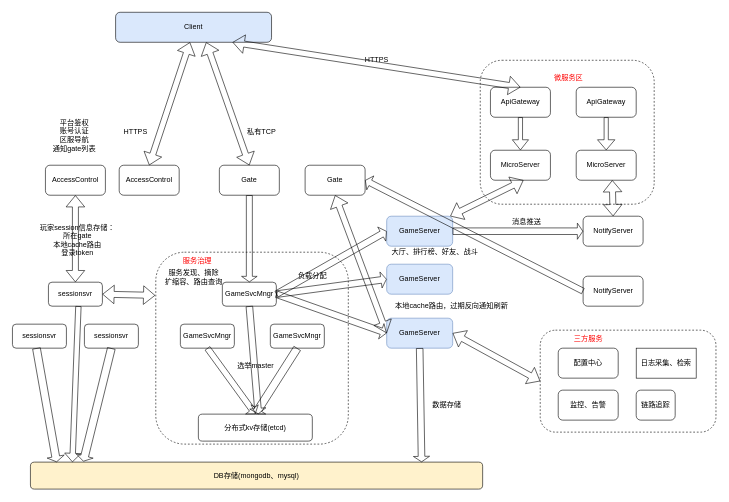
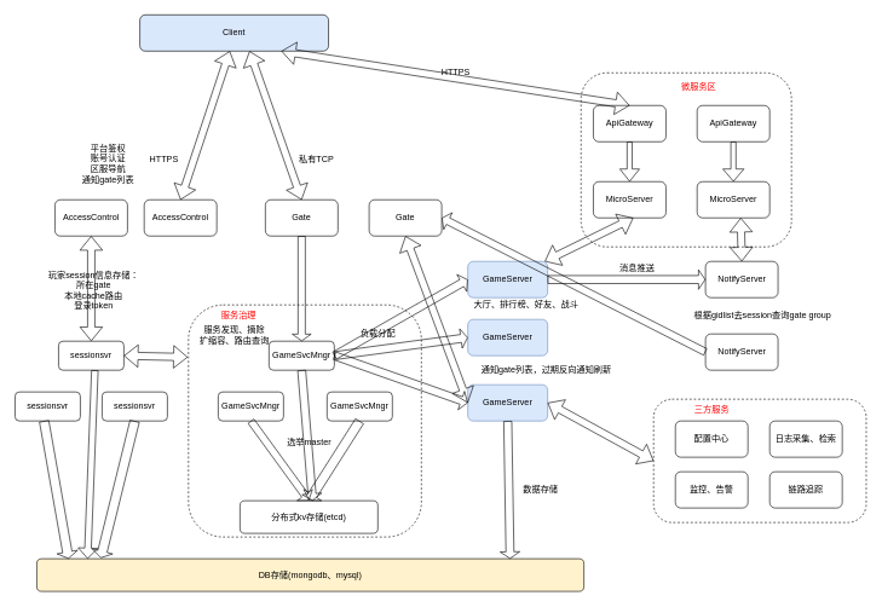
  <mxCell id="0" />
  <mxCell id="1" parent="0" />
  <mxCell id="2" value="" style="rounded=1;whiteSpace=wrap;html=1;dashed=1;" parent="1" vertex="1"><mxGeometry x="259" y="420" width="321" height="320" as="geometry" /></mxCell>
  <mxCell id="3" value="" style="rounded=1;whiteSpace=wrap;html=1;dashed=1;" parent="1" vertex="1"><mxGeometry x="800" y="100" width="290" height="240" as="geometry" /></mxCell>
  <mxCell id="4" value="Gate" style="rounded=1;whiteSpace=wrap;html=1;" parent="1" vertex="1"><mxGeometry x="365" y="275" width="100" height="50" as="geometry" /></mxCell>
  <mxCell id="5" value="Gate" style="rounded=1;whiteSpace=wrap;html=1;" parent="1" vertex="1"><mxGeometry x="508" y="275" width="100" height="50" as="geometry" /></mxCell>
  <mxCell id="6" value="AccessControl" style="rounded=1;whiteSpace=wrap;html=1;" parent="1" vertex="1"><mxGeometry x="75" y="275" width="100" height="50" as="geometry" /></mxCell>
  <mxCell id="7" value="AccessControl" style="rounded=1;whiteSpace=wrap;html=1;" parent="1" vertex="1"><mxGeometry x="198" y="275" width="100" height="50" as="geometry" /></mxCell>
  <mxCell id="8" value="Client" style="rounded=1;whiteSpace=wrap;html=1;fillColor=#dae8fc;" parent="1" vertex="1"><mxGeometry x="192" y="20" width="260" height="50" as="geometry" /></mxCell>
  <mxCell id="9" value="GameSvcMngr" style="rounded=1;whiteSpace=wrap;html=1;" parent="1" vertex="1"><mxGeometry x="370" y="470" width="90" height="40" as="geometry" /></mxCell>
  <mxCell id="10" value="HTTPS" style="text;html=1;resizable=0;autosize=1;align=center;verticalAlign=middle;points=[];fillColor=none;strokeColor=none;rounded=0;" parent="1" vertex="1"><mxGeometry x="200" y="210" width="50" height="20" as="geometry" /></mxCell>
  <mxCell id="11" value="私有TCP" style="text;html=1;resizable=0;autosize=1;align=center;verticalAlign=middle;points=[];fillColor=none;strokeColor=none;rounded=0;" parent="1" vertex="1"><mxGeometry x="405" y="210" width="60" height="20" as="geometry" /></mxCell>
  <mxCell id="12" value="DB存储(mongodb、mysql)" style="rounded=1;whiteSpace=wrap;html=1;fillColor=#fff2cc;" parent="1" vertex="1"><mxGeometry x="50" y="770" width="754" height="45" as="geometry" /></mxCell>
  <mxCell id="13" value="GameServer" style="rounded=1;whiteSpace=wrap;html=1;fillColor=#dae8fc;strokeColor=#6c8ebf;" parent="1" vertex="1"><mxGeometry x="644" y="440" width="110" height="50" as="geometry" /></mxCell>
  <mxCell id="14" value="GameServer" style="rounded=1;whiteSpace=wrap;html=1;fillColor=#dae8fc;strokeColor=#6c8ebf;" parent="1" vertex="1"><mxGeometry x="644" y="530" width="110" height="50" as="geometry" /></mxCell>
  <mxCell id="15" value="分布式kv存储(etcd)" style="rounded=1;whiteSpace=wrap;html=1;" parent="1" vertex="1"><mxGeometry x="330" y="690" width="190" height="45" as="geometry" /></mxCell>
  <mxCell id="16" value="GameSvcMngr" style="rounded=1;whiteSpace=wrap;html=1;" parent="1" vertex="1"><mxGeometry x="300" y="540" width="90" height="40" as="geometry" /></mxCell>
  <mxCell id="17" value="GameSvcMngr" style="rounded=1;whiteSpace=wrap;html=1;" parent="1" vertex="1"><mxGeometry x="450" y="540" width="90" height="40" as="geometry" /></mxCell>
  <mxCell id="18" value="" style="shape=flexArrow;endArrow=classic;html=1;endWidth=15;endSize=2.74;exitX=0.5;exitY=1;exitDx=0;exitDy=0;entryX=0.5;entryY=0;entryDx=0;entryDy=0;" parent="1" source="16" target="15" edge="1"><mxGeometry width="50" height="50" relative="1" as="geometry"><mxPoint x="390" y="580" as="sourcePoint" /><mxPoint x="342.12" y="679" as="targetPoint" /></mxGeometry></mxCell>
  <mxCell id="19" value="" style="shape=flexArrow;endArrow=classic;html=1;endWidth=15;endSize=2.64;exitX=0.5;exitY=1;exitDx=0;exitDy=0;width=13;entryX=0.5;entryY=0;entryDx=0;entryDy=0;" parent="1" source="17" target="15" edge="1"><mxGeometry width="50" height="50" relative="1" as="geometry"><mxPoint x="355" y="590" as="sourcePoint" /><mxPoint x="435" y="680" as="targetPoint" /></mxGeometry></mxCell>
  <mxCell id="20" value="" style="shape=flexArrow;endArrow=classic;html=1;endWidth=15;endSize=2.69;width=11;exitX=0.5;exitY=1;exitDx=0;exitDy=0;" parent="1" source="9" edge="1"><mxGeometry width="50" height="50" relative="1" as="geometry"><mxPoint x="403" y="510" as="sourcePoint" /><mxPoint x="430" y="690" as="targetPoint" /></mxGeometry></mxCell>
  <mxCell id="21" value="选举master" style="text;html=1;resizable=0;autosize=1;align=center;verticalAlign=middle;points=[];fillColor=none;strokeColor=none;rounded=0;" parent="1" vertex="1"><mxGeometry x="385" y="600" width="80" height="20" as="geometry" /></mxCell>
  <mxCell id="22" value="" style="shape=flexArrow;endArrow=classic;html=1;endWidth=15;endSize=2.74;exitX=0.5;exitY=1;exitDx=0;exitDy=0;entryX=0.5;entryY=0;entryDx=0;entryDy=0;" parent="1" source="4" target="9" edge="1"><mxGeometry width="50" height="50" relative="1" as="geometry"><mxPoint x="414" y="370" as="sourcePoint" /><mxPoint x="366.12" y="469" as="targetPoint" /></mxGeometry></mxCell>
  <mxCell id="23" value="" style="shape=flexArrow;endArrow=classic;html=1;endWidth=15;endSize=2.69;width=11;entryX=0;entryY=0.5;entryDx=0;entryDy=0;" parent="1" target="14" edge="1"><mxGeometry width="50" height="50" relative="1" as="geometry"><mxPoint x="460" y="490" as="sourcePoint" /><mxPoint x="517" y="587" as="targetPoint" /></mxGeometry></mxCell>
  <mxCell id="24" value="" style="shape=flexArrow;endArrow=classic;html=1;endWidth=15;endSize=2.69;width=11;entryX=0;entryY=0.5;entryDx=0;entryDy=0;exitX=1;exitY=0.5;exitDx=0;exitDy=0;" parent="1" source="9" target="13" edge="1"><mxGeometry width="50" height="50" relative="1" as="geometry"><mxPoint x="470" y="500" as="sourcePoint" /><mxPoint x="654" y="565" as="targetPoint" /></mxGeometry></mxCell>
  <mxCell id="25" value="负载分配" style="text;html=1;resizable=0;autosize=1;align=center;verticalAlign=middle;points=[];fillColor=none;strokeColor=none;rounded=0;" parent="1" vertex="1"><mxGeometry x="490" y="450" width="60" height="20" as="geometry" /></mxCell>
  <mxCell id="26" value="&lt;br&gt;服务发现、摘除&lt;br&gt;扩缩容、路由查询" style="text;html=1;resizable=0;autosize=1;align=center;verticalAlign=middle;points=[];fillColor=none;strokeColor=none;rounded=0;" parent="1" vertex="1"><mxGeometry x="267" y="430" width="110" height="50" as="geometry" /></mxCell>
- <mxCell id="27" value="本地cache路由，过期反向通知刷新" style="text;html=1;resizable=0;autosize=1;align=center;verticalAlign=middle;points=[];fillColor=none;strokeColor=none;rounded=0;" parent="1" vertex="1"><mxGeometry x="652" y="500" width="200" height="20" as="geometry" /></mxCell>
+ <mxCell id="27" value="通知gate列表，过期反向通知刷新" style="text;html=1;resizable=0;autosize=1;align=center;verticalAlign=middle;points=[];fillColor=none;strokeColor=none;rounded=0;" parent="1" vertex="1"><mxGeometry x="652" y="500" width="200" height="20" as="geometry" /></mxCell>
  <mxCell id="28" value="" style="shape=flexArrow;endArrow=classic;html=1;endWidth=15;endSize=2.69;width=11;entryX=0.865;entryY=0;entryDx=0;entryDy=0;entryPerimeter=0;exitX=0.5;exitY=1;exitDx=0;exitDy=0;" parent="1" source="14" target="12" edge="1"><mxGeometry width="50" height="50" relative="1" as="geometry"><mxPoint x="709" y="580" as="sourcePoint" /><mxPoint x="760" y="677" as="targetPoint" /></mxGeometry></mxCell>
  <mxCell id="29" value="数据存储" style="text;html=1;resizable=0;autosize=1;align=center;verticalAlign=middle;points=[];fillColor=none;strokeColor=none;rounded=0;" parent="1" vertex="1"><mxGeometry x="714" y="665" width="60" height="20" as="geometry" /></mxCell>
  <mxCell id="30" value="玩家session信息存储：&lt;br&gt;所在gate&lt;br&gt;本地cache路由&lt;br&gt;登录token" style="text;html=1;resizable=0;autosize=1;align=center;verticalAlign=middle;points=[];fillColor=none;strokeColor=none;rounded=0;" parent="1" vertex="1"><mxGeometry x="58" y="370" width="140" height="60" as="geometry" /></mxCell>
  <mxCell id="31" value="sessionsvr" style="rounded=1;whiteSpace=wrap;html=1;" parent="1" vertex="1"><mxGeometry x="80" y="470" width="90" height="40" as="geometry" /></mxCell>
  <mxCell id="32" value="sessionsvr" style="rounded=1;whiteSpace=wrap;html=1;" parent="1" vertex="1"><mxGeometry x="20" y="540" width="90" height="40" as="geometry" /></mxCell>
  <mxCell id="33" value="sessionsvr" style="rounded=1;whiteSpace=wrap;html=1;" parent="1" vertex="1"><mxGeometry x="140" y="540" width="90" height="40" as="geometry" /></mxCell>
  <mxCell id="34" value="" style="shape=flexArrow;endArrow=classic;html=1;endWidth=17;endSize=4.39;width=9;exitX=0.5;exitY=1;exitDx=0;exitDy=0;" parent="1" edge="1"><mxGeometry width="50" height="50" relative="1" as="geometry"><mxPoint x="130" y="510" as="sourcePoint" /><mxPoint x="120" y="770" as="targetPoint" /></mxGeometry></mxCell>
  <mxCell id="35" value="" style="shape=flexArrow;endArrow=classic;html=1;endWidth=15;endSize=2.64;exitX=0.5;exitY=1;exitDx=0;exitDy=0;width=13;entryX=0.117;entryY=-0.022;entryDx=0;entryDy=0;entryPerimeter=0;" parent="1" source="33" target="12" edge="1"><mxGeometry width="50" height="50" relative="1" as="geometry"><mxPoint x="210" y="580" as="sourcePoint" /><mxPoint x="140" y="690" as="targetPoint" /></mxGeometry></mxCell>
  <mxCell id="36" value="" style="shape=flexArrow;endArrow=classic;html=1;endWidth=15;endSize=2.64;exitX=0.5;exitY=1;exitDx=0;exitDy=0;width=13;entryX=0.058;entryY=0;entryDx=0;entryDy=0;entryPerimeter=0;" parent="1" target="12" edge="1"><mxGeometry width="50" height="50" relative="1" as="geometry"><mxPoint x="60" y="580" as="sourcePoint" /><mxPoint x="133.5" y="770" as="targetPoint" /></mxGeometry></mxCell>
  <mxCell id="37" value="GameServer" style="rounded=1;whiteSpace=wrap;html=1;fillColor=#dae8fc;strokeColor=#6c8ebf;" parent="1" vertex="1"><mxGeometry x="644" y="360" width="110" height="50" as="geometry" /></mxCell>
  <mxCell id="38" value="" style="shape=flexArrow;endArrow=classic;html=1;endWidth=15;endSize=2.69;width=11;entryX=0;entryY=0.5;entryDx=0;entryDy=0;" parent="1" target="37" edge="1"><mxGeometry width="50" height="50" relative="1" as="geometry"><mxPoint x="460" y="490" as="sourcePoint" /><mxPoint x="654" y="475" as="targetPoint" /></mxGeometry></mxCell>
  <mxCell id="39" value="大厅、排行榜、好友、战斗" style="text;html=1;resizable=0;autosize=1;align=center;verticalAlign=middle;points=[];fillColor=none;strokeColor=none;rounded=0;" parent="1" vertex="1"><mxGeometry x="644" y="410" width="160" height="20" as="geometry" /></mxCell>
  <mxCell id="40" value="NotifyServer" style="rounded=1;whiteSpace=wrap;html=1;" parent="1" vertex="1"><mxGeometry x="971.5" y="360" width="100" height="50" as="geometry" /></mxCell>
  <mxCell id="41" value="NotifyServer" style="rounded=1;whiteSpace=wrap;html=1;" parent="1" vertex="1"><mxGeometry x="971.5" y="460" width="100" height="50" as="geometry" /></mxCell>
  <mxCell id="42" value="" style="shape=flexArrow;endArrow=classic;html=1;endWidth=15;endSize=2.69;width=11;entryX=0;entryY=0.5;entryDx=0;entryDy=0;exitX=1;exitY=0.5;exitDx=0;exitDy=0;" parent="1" source="37" target="40" edge="1"><mxGeometry width="50" height="50" relative="1" as="geometry"><mxPoint x="754" y="370" as="sourcePoint" /><mxPoint x="938" y="345" as="targetPoint" /></mxGeometry></mxCell>
  <mxCell id="43" value="消息推送" style="text;html=1;resizable=0;autosize=1;align=center;verticalAlign=middle;points=[];fillColor=none;strokeColor=none;rounded=0;" parent="1" vertex="1"><mxGeometry x="847" y="360" width="60" height="20" as="geometry" /></mxCell>
+ <mxCell id="44" value="根据gidlist去session查询gate group" style="text;html=1;resizable=0;autosize=1;align=center;verticalAlign=middle;points=[];fillColor=none;strokeColor=none;rounded=0;" parent="1" vertex="1"><mxGeometry x="950" y="425" width="200" height="20" as="geometry" /></mxCell>
  <mxCell id="45" value="" style="shape=flexArrow;endArrow=classic;startArrow=classic;html=1;entryX=0.477;entryY=1;entryDx=0;entryDy=0;entryPerimeter=0;exitX=0.5;exitY=0;exitDx=0;exitDy=0;" parent="1" source="7" target="8" edge="1"><mxGeometry width="50" height="50" relative="1" as="geometry"><mxPoint x="255" y="267" as="sourcePoint" /><mxPoint x="332" y="110" as="targetPoint" /></mxGeometry></mxCell>
  <mxCell id="46" value="" style="shape=flexArrow;endArrow=classic;startArrow=classic;html=1;entryX=0.477;entryY=1;entryDx=0;entryDy=0;entryPerimeter=0;exitX=0.5;exitY=0;exitDx=0;exitDy=0;" parent="1" source="4" edge="1"><mxGeometry width="50" height="50" relative="1" as="geometry"><mxPoint x="415" y="270" as="sourcePoint" /><mxPoint x="343.01" y="70" as="targetPoint" /></mxGeometry></mxCell>
  <mxCell id="47" value="" style="shape=flexArrow;endArrow=classic;html=1;endWidth=15;endSize=2.74;entryX=1;entryY=0.5;entryDx=0;entryDy=0;exitX=0;exitY=0.5;exitDx=0;exitDy=0;" parent="1" source="41" target="5" edge="1"><mxGeometry width="50" height="50" relative="1" as="geometry"><mxPoint x="830" y="480" as="sourcePoint" /><mxPoint x="761" y="315" as="targetPoint" /></mxGeometry></mxCell>
- <mxCell id="48" value="平台鉴权&lt;br&gt;账号认证&lt;br&gt;区服导航&lt;br&gt;通知gate列表" style="text;html=1;resizable=0;autosize=1;align=center;verticalAlign=middle;points=[];fillColor=none;strokeColor=none;rounded=0;" parent="1" vertex="1"><mxGeometry x="78" y="195" width="90" height="60" as="geometry" /></mxCell>
+ <mxCell id="48" value="平台鉴权&lt;br&gt;账号认证&lt;br&gt;区服导航&lt;br&gt;通知gate列表" style="text;html=1;resizable=0;autosize=1;align=center;verticalAlign=middle;points=[];fillColor=none;strokeColor=none;rounded=0;" parent="1" vertex="1"><mxGeometry x="103" y="195" width="90" height="60" as="geometry" /></mxCell>
  <mxCell id="49" value="" style="shape=flexArrow;endArrow=classic;startArrow=classic;html=1;entryX=0.5;entryY=1;entryDx=0;entryDy=0;exitX=0;exitY=0.5;exitDx=0;exitDy=0;" parent="1" source="14" target="5" edge="1"><mxGeometry width="50" height="50" relative="1" as="geometry"><mxPoint x="650" y="550" as="sourcePoint" /><mxPoint x="552.01" y="370" as="targetPoint" /></mxGeometry></mxCell>
  <mxCell id="50" value="MicroServer" style="rounded=1;whiteSpace=wrap;html=1;" parent="1" vertex="1"><mxGeometry x="960" y="250" width="100" height="50" as="geometry" /></mxCell>
  <mxCell id="51" value="MicroServer" style="rounded=1;whiteSpace=wrap;html=1;" parent="1" vertex="1"><mxGeometry x="817" y="250" width="100" height="50" as="geometry" /></mxCell>
  <mxCell id="52" value="ApiGateway" style="rounded=1;whiteSpace=wrap;html=1;" parent="1" vertex="1"><mxGeometry x="817" y="145" width="100" height="50" as="geometry" /></mxCell>
  <mxCell id="53" value="ApiGateway" style="rounded=1;whiteSpace=wrap;html=1;" parent="1" vertex="1"><mxGeometry x="960" y="145" width="100" height="50" as="geometry" /></mxCell>
  <mxCell id="54" value="" style="shape=flexArrow;endArrow=classic;startArrow=classic;html=1;exitX=0.5;exitY=0;exitDx=0;exitDy=0;entryX=0.75;entryY=1;entryDx=0;entryDy=0;" parent="1" source="52" target="8" edge="1"><mxGeometry width="50" height="50" relative="1" as="geometry"><mxPoint x="550" y="230" as="sourcePoint" /><mxPoint x="452" y="70" as="targetPoint" /></mxGeometry></mxCell>
  <mxCell id="55" value="HTTPS" style="text;html=1;resizable=0;autosize=1;align=center;verticalAlign=middle;points=[];fillColor=none;strokeColor=none;rounded=0;" parent="1" vertex="1"><mxGeometry x="602" y="90" width="50" height="20" as="geometry" /></mxCell>
  <mxCell id="56" value="" style="shape=flexArrow;endArrow=classic;startArrow=classic;html=1;entryX=0.477;entryY=1;entryDx=0;entryDy=0;entryPerimeter=0;" parent="1" edge="1"><mxGeometry width="50" height="50" relative="1" as="geometry"><mxPoint x="750" y="360" as="sourcePoint" /><mxPoint x="872.02" y="300" as="targetPoint" /></mxGeometry></mxCell>
- <mxCell id="57" value="&lt;font color=&quot;#ff0000&quot;&gt;微服务区&lt;/font&gt;" style="text;html=1;resizable=0;autosize=1;align=center;verticalAlign=middle;points=[];fillColor=none;strokeColor=none;rounded=0;" parent="1" vertex="1"><mxGeometry x="917" y="120" width="60" height="20" as="geometry" /></mxCell>
+ <mxCell id="57" value="&lt;font color=&quot;#ff0000&quot;&gt;微服务区&lt;/font&gt;" style="text;html=1;resizable=0;autosize=1;align=center;verticalAlign=middle;points=[];fillColor=none;strokeColor=none;rounded=0;" parent="1" vertex="1"><mxGeometry x="932" y="110" width="60" height="20" as="geometry" /></mxCell>
  <mxCell id="58" value="" style="rounded=1;whiteSpace=wrap;html=1;dashed=1;" parent="1" vertex="1"><mxGeometry x="900" y="550" width="293" height="170" as="geometry" /></mxCell>
  <mxCell id="59" value="&lt;font color=&quot;#ff0000&quot;&gt;三方服务&lt;/font&gt;" style="text;html=1;resizable=0;autosize=1;align=center;verticalAlign=middle;points=[];fillColor=none;strokeColor=none;rounded=0;" parent="1" vertex="1"><mxGeometry x="950" y="555" width="60" height="20" as="geometry" /></mxCell>
  <mxCell id="60" value="监控、告警" style="rounded=1;whiteSpace=wrap;html=1;" parent="1" vertex="1"><mxGeometry x="930" y="650" width="100" height="50" as="geometry" /></mxCell>
- <mxCell id="61" value="日志采集、检索" style="whiteSpace=wrap;html=1;rounded=0;" parent="1" vertex="1"><mxGeometry x="1060" y="580" width="100" height="50" as="geometry" /></mxCell>
- <mxCell id="62" value="链路追踪" style="rounded=1;whiteSpace=wrap;html=1;" parent="1" vertex="1"><mxGeometry x="1060" y="650" width="65" height="50" as="geometry" /></mxCell>
+ <mxCell id="61" value="日志采集、检索" style="rounded=1;whiteSpace=wrap;html=1;" parent="1" vertex="1"><mxGeometry x="1060" y="580" width="100" height="50" as="geometry" /></mxCell>
+ <mxCell id="62" value="链路追踪" style="rounded=1;whiteSpace=wrap;html=1;" parent="1" vertex="1"><mxGeometry x="1060" y="650" width="100" height="50" as="geometry" /></mxCell>
  <mxCell id="63" value="" style="shape=flexArrow;endArrow=classic;startArrow=classic;html=1;entryX=0;entryY=0.5;entryDx=0;entryDy=0;exitX=1;exitY=0.5;exitDx=0;exitDy=0;" parent="1" source="14" target="58" edge="1"><mxGeometry width="50" height="50" relative="1" as="geometry"><mxPoint x="760" y="680" as="sourcePoint" /><mxPoint x="882.02" y="620" as="targetPoint" /></mxGeometry></mxCell>
  <mxCell id="64" value="" style="shape=flexArrow;endArrow=classic;startArrow=classic;html=1;entryX=0.759;entryY=0.833;entryDx=0;entryDy=0;entryPerimeter=0;exitX=0.5;exitY=0;exitDx=0;exitDy=0;" parent="1" source="40" target="3" edge="1"><mxGeometry width="50" height="50" relative="1" as="geometry"><mxPoint x="867" y="395" as="sourcePoint" /><mxPoint x="917" y="345" as="targetPoint" /></mxGeometry></mxCell>
  <mxCell id="65" value="配置中心" style="rounded=1;whiteSpace=wrap;html=1;" parent="1" vertex="1"><mxGeometry x="930" y="580" width="100" height="50" as="geometry" /></mxCell>
  <mxCell id="66" value="&lt;font color=&quot;#ff0000&quot;&gt;服务治理&lt;/font&gt;" style="text;html=1;resizable=0;autosize=1;align=center;verticalAlign=middle;points=[];fillColor=none;strokeColor=none;rounded=0;" parent="1" vertex="1"><mxGeometry x="298" y="425" width="60" height="20" as="geometry" /></mxCell>
  <mxCell id="67" value="" style="shape=flexArrow;endArrow=classic;startArrow=classic;html=1;entryX=0.5;entryY=1;entryDx=0;entryDy=0;" parent="1" source="31" target="6" edge="1"><mxGeometry width="50" height="50" relative="1" as="geometry"><mxPoint x="118.69" y="385.08" as="sourcePoint" /><mxPoint x="117.3" y="325" as="targetPoint" /></mxGeometry></mxCell>
  <mxCell id="68" value="" style="shape=flexArrow;endArrow=classic;startArrow=classic;html=1;entryX=1;entryY=0.5;entryDx=0;entryDy=0;exitX=-0.003;exitY=0.225;exitDx=0;exitDy=0;exitPerimeter=0;" parent="1" source="2" target="31" edge="1"><mxGeometry width="50" height="50" relative="1" as="geometry"><mxPoint x="211.39" y="530" as="sourcePoint" /><mxPoint x="210" y="469.92" as="targetPoint" /></mxGeometry></mxCell>
  <mxCell id="69" value="" style="shape=flexArrow;endArrow=classic;html=1;endWidth=19;endSize=5.33;width=7;" parent="1" edge="1"><mxGeometry width="50" height="50" relative="1" as="geometry"><mxPoint x="867" y="195" as="sourcePoint" /><mxPoint x="867" y="250" as="targetPoint" /></mxGeometry></mxCell>
  <mxCell id="70" value="" style="shape=flexArrow;endArrow=classic;html=1;endWidth=21;endSize=5.33;width=7;" parent="1" edge="1"><mxGeometry width="50" height="50" relative="1" as="geometry"><mxPoint x="1010" y="195" as="sourcePoint" /><mxPoint x="1010" y="250" as="targetPoint" /></mxGeometry></mxCell>
